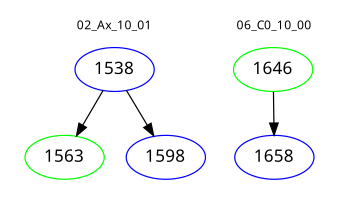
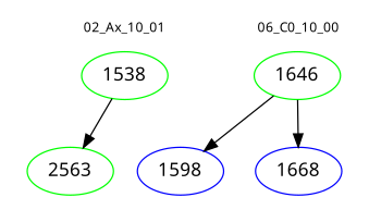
  digraph {
    fontname="Noto Sans"
    node [color=blue fontname="Noto Sans"]
    edge [color=black fontname="Noto Sans"]
-   n1 [label=1538]
-   n2 [color=green label=1563]
+   n1 [color=green label=1538]
+   n2 [color=green label=2563]
    n3 [label=1598]
    n4 [color=green label=1646]
-   n5 [label=1658]
+   n5 [label=1668]
    subgraph cluster_1 {
      color=white
      fontsize=10
      label="02_Ax_10_01"
      n1
      n2
      n3
    }
    subgraph cluster_2 {
      color=white
      fontsize=10
      label="06_C0_10_00"
      n4
      n5
    }
    n1 -> n2
-   n1 -> n3
+   n4 -> n3
    n4 -> n5
  }
